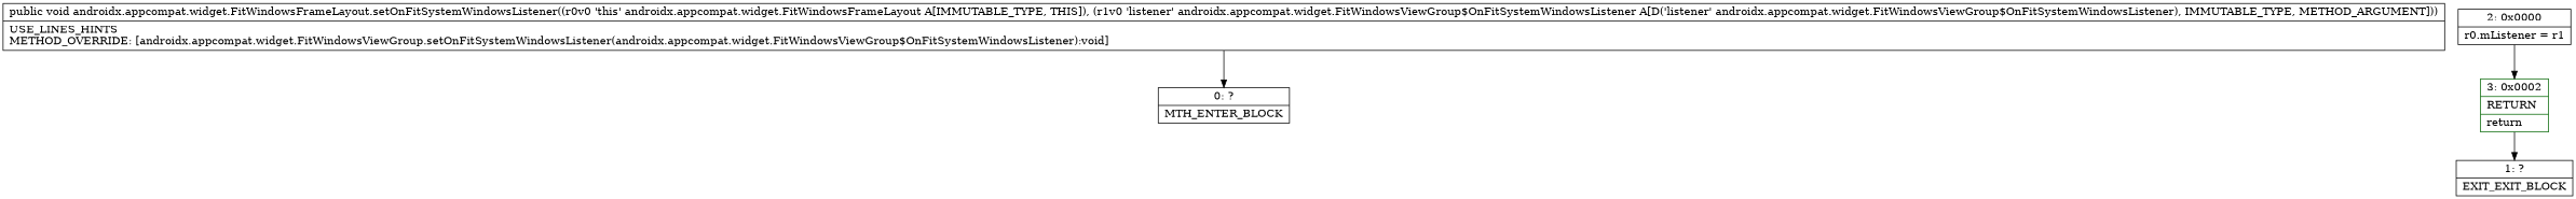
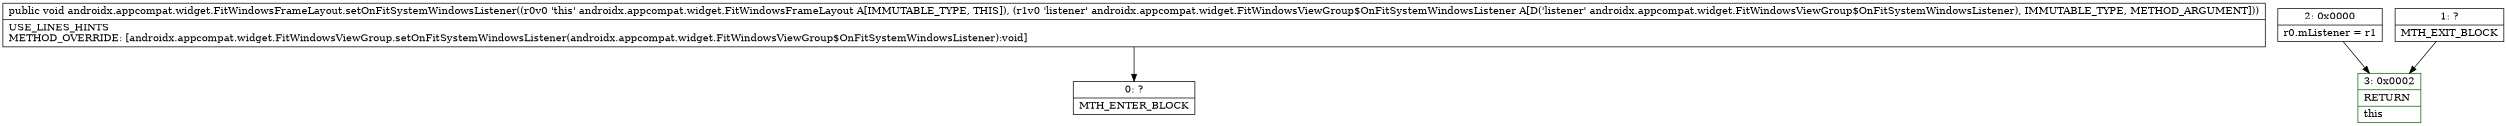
  digraph {
    node [color=black shape=record]
    n1 [label="{0\:\ ?|MTH_ENTER_BLOCK\l}"]
    n2 [label="{2\:\ 0x0000|r0.mListener = r1\l}"]
-   n3 [color=darkgreen label="{3\:\ 0x0002|RETURN\l|return\l}"]
-   n4 [label="{1\:\ ?|EXIT_EXIT_BLOCK\l}"]
+   n3 [color=darkgreen label="{3\:\ 0x0002|RETURN\l|this\l}"]
+   n4 [label="{1\:\ ?|MTH_EXIT_BLOCK\l}"]
    n5 [label="{public void androidx.appcompat.widget.FitWindowsFrameLayout.setOnFitSystemWindowsListener((r0v0 'this' androidx.appcompat.widget.FitWindowsFrameLayout A[IMMUTABLE_TYPE, THIS]), (r1v0 'listener' androidx.appcompat.widget.FitWindowsViewGroup$OnFitSystemWindowsListener A[D('listener' androidx.appcompat.widget.FitWindowsViewGroup$OnFitSystemWindowsListener), IMMUTABLE_TYPE, METHOD_ARGUMENT]))  | USE_LINES_HINTS\lMETHOD_OVERRIDE: [androidx.appcompat.widget.FitWindowsViewGroup.setOnFitSystemWindowsListener(androidx.appcompat.widget.FitWindowsViewGroup$OnFitSystemWindowsListener):void]\l}"]
    n2 -> n3
-   n3 -> n4
+   n4 -> n3
    n5 -> n1
  }
